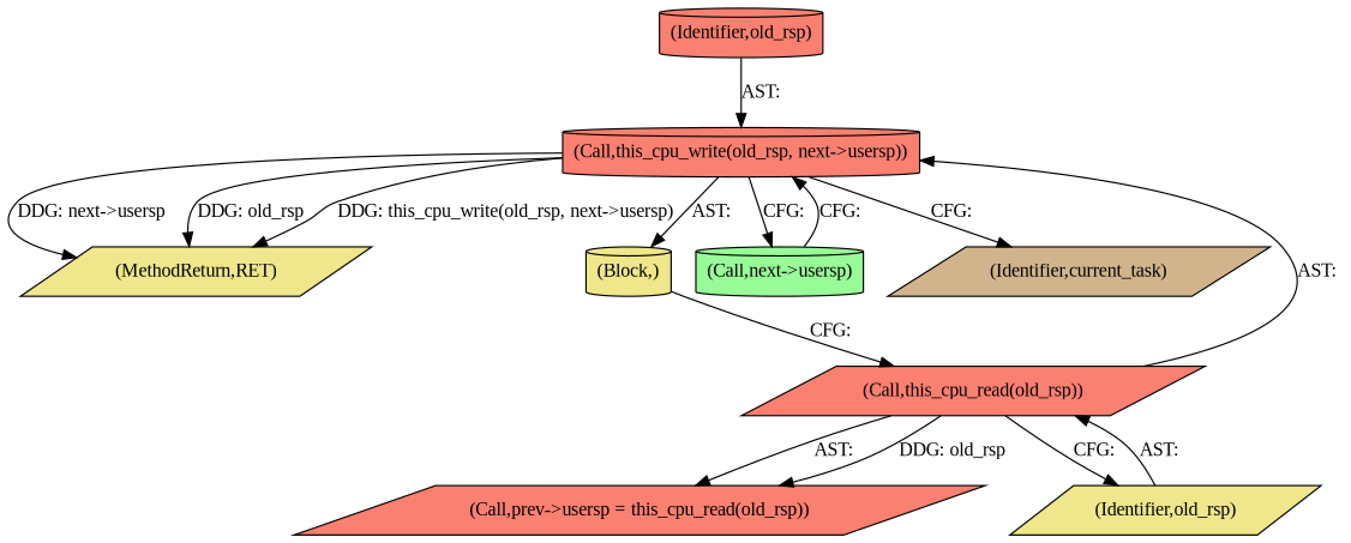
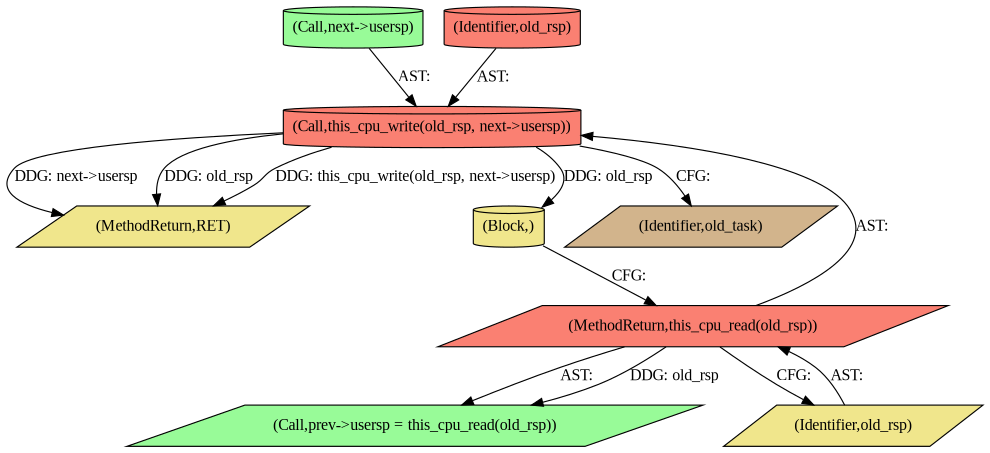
  digraph {
    fontname="Liberation Serif"
    node [fillcolor=salmon fontname="Liberation Serif" shape=parallelogram style=filled]
    edge [fontname="Liberation Serif"]
    n1 [label="(Call,this_cpu_write(old_rsp, next->usersp))" shape=cylinder]
    n2 [fillcolor=khaki label="(MethodReturn,RET)"]
    n3 [fillcolor=khaki label="(Block,)" shape=cylinder]
    n4 [fillcolor=palegreen label="(Call,next->usersp)" shape=cylinder]
-   n5 [fillcolor=tan label="(Identifier,current_task)"]
-   n6 [label="(Call,this_cpu_read(old_rsp))"]
-   n7 [label="(Call,prev->usersp = this_cpu_read(old_rsp))"]
+   n5 [fillcolor=tan label="(Identifier,old_task)"]
+   n6 [label="(MethodReturn,this_cpu_read(old_rsp))"]
+   n7 [fillcolor=palegreen label="(Call,prev->usersp = this_cpu_read(old_rsp))"]
    n8 [fillcolor=khaki label="(Identifier,old_rsp)"]
    n9 [label="(Identifier,old_rsp)" shape=cylinder]
    n1 -> n2 [label="DDG: next->usersp"]
    n1 -> n2 [label="DDG: old_rsp"]
    n1 -> n2 [label="DDG: this_cpu_write(old_rsp, next->usersp)"]
-   n1 -> n3 [label="AST: "]
-   n1 -> n4 [label="CFG: "]
+   n1 -> n3 [label="DDG: old_rsp"]
    n1 -> n5 [label="CFG: "]
    n3 -> n6 [label="CFG: "]
-   n4 -> n1 [label="CFG: "]
+   n4 -> n1 [label="AST: "]
    n6 -> n1 [label="AST: "]
    n6 -> n7 [label="AST: "]
    n6 -> n7 [label="DDG: old_rsp"]
    n6 -> n8 [label="CFG: "]
    n8 -> n6 [label="AST: "]
    n9 -> n1 [label="AST: "]
  }
